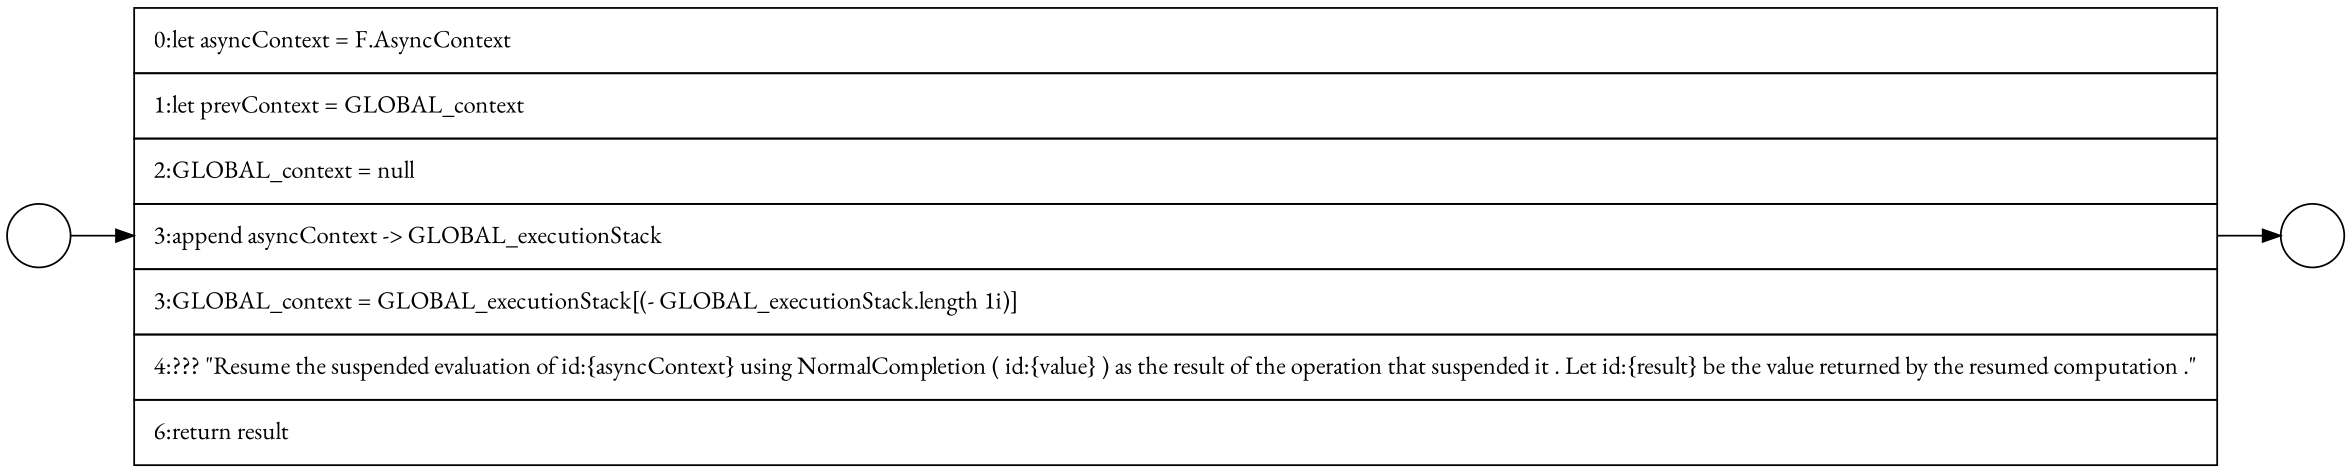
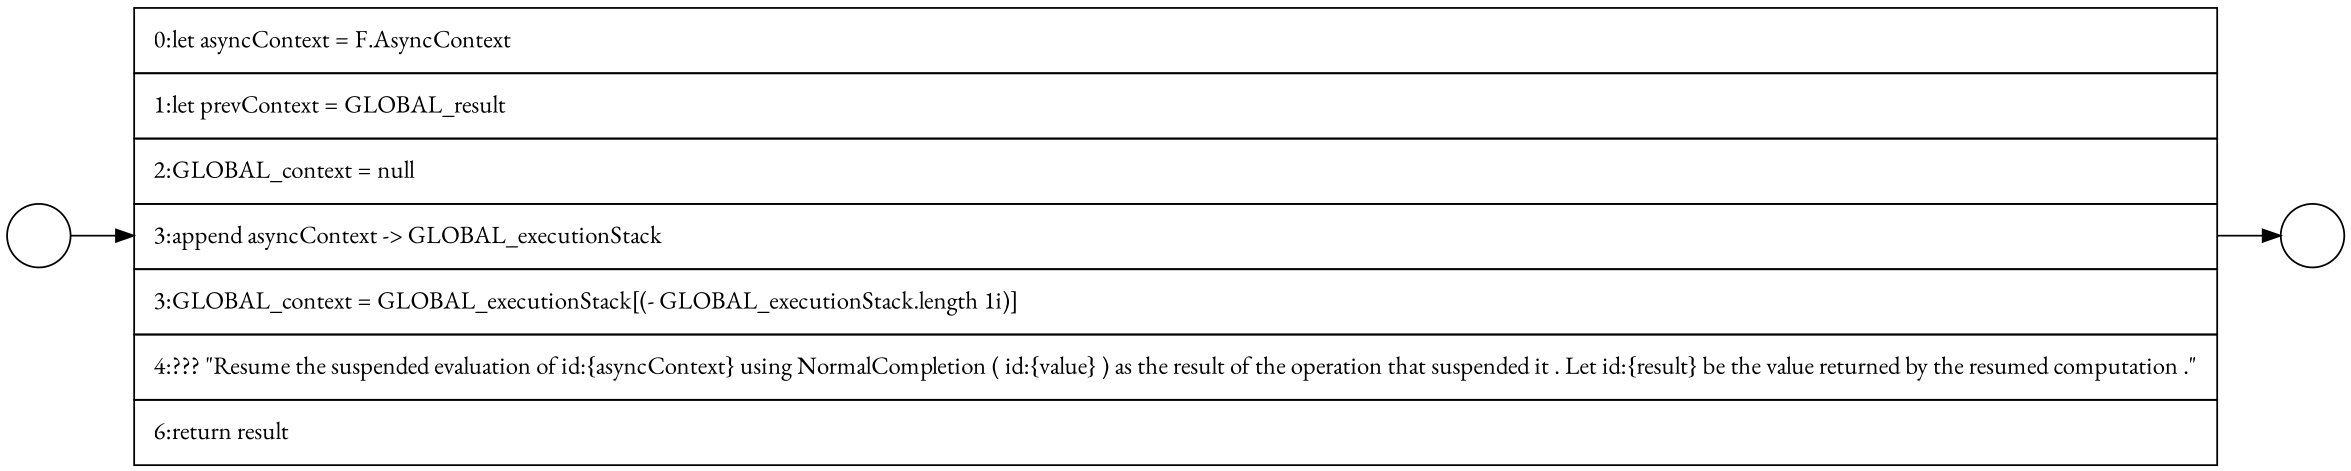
  digraph {
    rankdir=LR
    fontname="EB Garamond"
    node [color=black fillcolor=white shape=circle style=filled fontname="EB Garamond"]
    edge [color=black fontname="EB Garamond"]
    n1 [label=" "]
-   n2 [label=<<font color="black">     <table border="0" cellborder="1" cellspacing="0" cellpadding="10">       <tr><td align="left">0:let asyncContext = F.AsyncContext</td></tr>       <tr><td align="left">1:let prevContext = GLOBAL_context</td></tr>       <tr><td align="left">2:GLOBAL_context = null</td></tr>       <tr><td align="left">3:append asyncContext -&gt; GLOBAL_executionStack</td></tr>       <tr><td align="left">3:GLOBAL_context = GLOBAL_executionStack[(- GLOBAL_executionStack.length 1i)]</td></tr>       <tr><td align="left">4:??? &quot;Resume the suspended evaluation of id:{asyncContext} using NormalCompletion ( id:{value} ) as the result of the operation that suspended it . Let id:{result} be the value returned by the resumed computation .&quot;</td></tr>       <tr><td align="left">6:return result</td></tr>     </table>   </font>> margin=0 shape=none]
+   n2 [label=<<font color="black">     <table border="0" cellborder="1" cellspacing="0" cellpadding="10">       <tr><td align="left">0:let asyncContext = F.AsyncContext</td></tr>       <tr><td align="left">1:let prevContext = GLOBAL_result</td></tr>       <tr><td align="left">2:GLOBAL_context = null</td></tr>       <tr><td align="left">3:append asyncContext -&gt; GLOBAL_executionStack</td></tr>       <tr><td align="left">3:GLOBAL_context = GLOBAL_executionStack[(- GLOBAL_executionStack.length 1i)]</td></tr>       <tr><td align="left">4:??? &quot;Resume the suspended evaluation of id:{asyncContext} using NormalCompletion ( id:{value} ) as the result of the operation that suspended it . Let id:{result} be the value returned by the resumed computation .&quot;</td></tr>       <tr><td align="left">6:return result</td></tr>     </table>   </font>> margin=0 shape=none]
    n3 [label=" "]
    n1 -> n2
    n2 -> n3
  }
